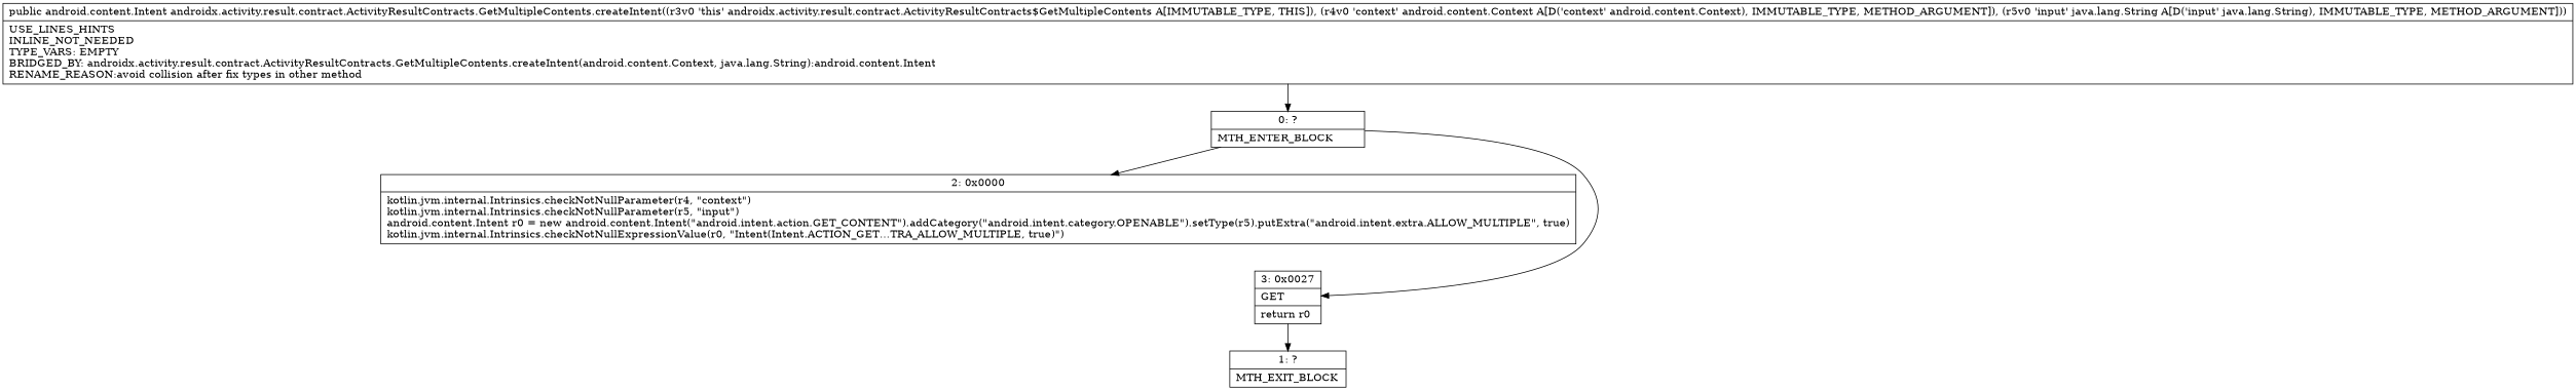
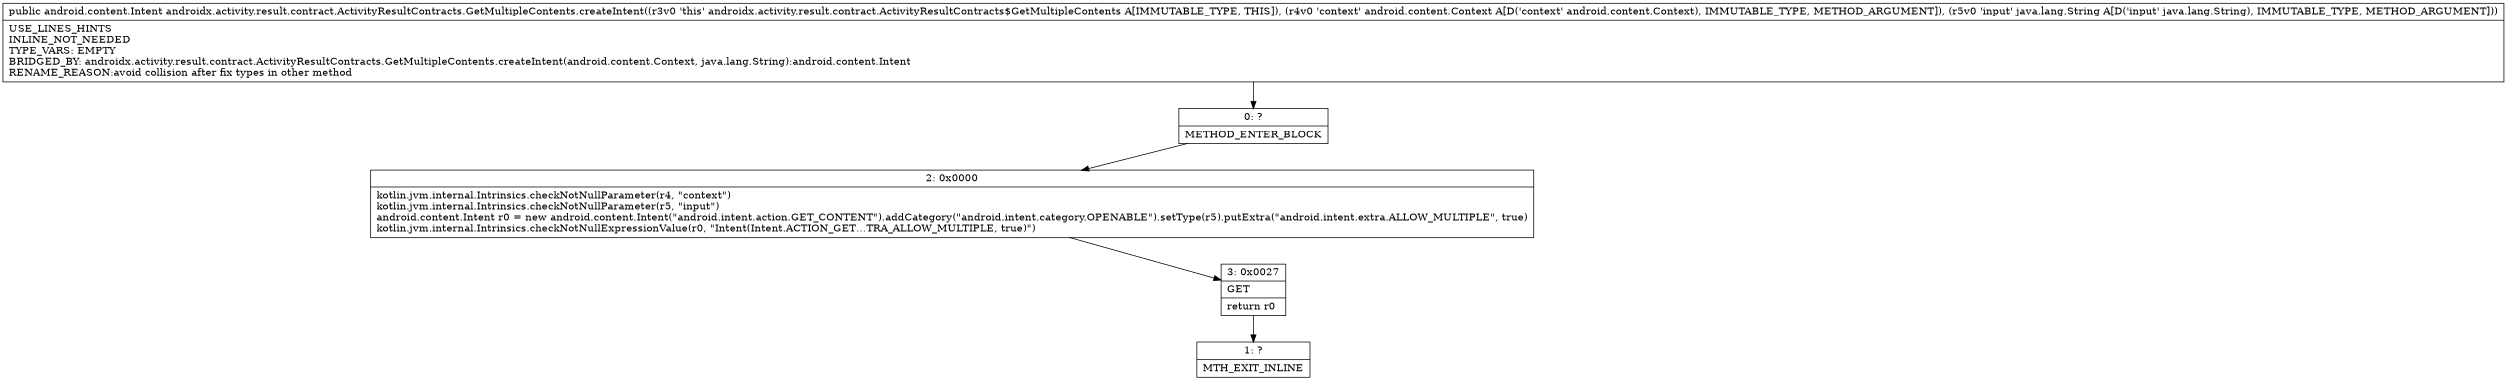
  digraph {
    node [shape=record]
-   n1 [label="{0\:\ ?|MTH_ENTER_BLOCK\l}"]
+   n1 [label="{0\:\ ?|METHOD_ENTER_BLOCK\l}"]
    n2 [label="{2\:\ 0x0000|kotlin.jvm.internal.Intrinsics.checkNotNullParameter(r4, \"context\")\lkotlin.jvm.internal.Intrinsics.checkNotNullParameter(r5, \"input\")\landroid.content.Intent r0 = new android.content.Intent(\"android.intent.action.GET_CONTENT\").addCategory(\"android.intent.category.OPENABLE\").setType(r5).putExtra(\"android.intent.extra.ALLOW_MULTIPLE\", true)\lkotlin.jvm.internal.Intrinsics.checkNotNullExpressionValue(r0, \"Intent(Intent.ACTION_GET…TRA_ALLOW_MULTIPLE, true)\")\l}"]
    n3 [label="{3\:\ 0x0027|GET\l|return r0\l}"]
-   n4 [label="{1\:\ ?|MTH_EXIT_BLOCK\l}"]
+   n4 [label="{1\:\ ?|MTH_EXIT_INLINE\l}"]
    n5 [label="{public android.content.Intent androidx.activity.result.contract.ActivityResultContracts.GetMultipleContents.createIntent((r3v0 'this' androidx.activity.result.contract.ActivityResultContracts$GetMultipleContents A[IMMUTABLE_TYPE, THIS]), (r4v0 'context' android.content.Context A[D('context' android.content.Context), IMMUTABLE_TYPE, METHOD_ARGUMENT]), (r5v0 'input' java.lang.String A[D('input' java.lang.String), IMMUTABLE_TYPE, METHOD_ARGUMENT]))  | USE_LINES_HINTS\lINLINE_NOT_NEEDED\lTYPE_VARS: EMPTY\lBRIDGED_BY: androidx.activity.result.contract.ActivityResultContracts.GetMultipleContents.createIntent(android.content.Context, java.lang.String):android.content.Intent\lRENAME_REASON:avoid collision after fix types in other method\l}"]
    n1 -> n2
-   n1 -> n3
+   n2 -> n3
    n3 -> n4
    n5 -> n1
  }
